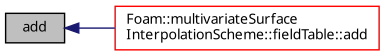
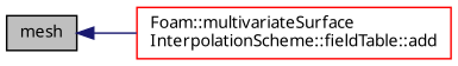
  digraph {
    rankdir=LR
    fontname="Noto Sans"
    node [fontname="Noto Sans" fontsize=10 shape=record]
-   n1 [color=black fillcolor=grey75 fontcolor=black height=0.2 label=add style=filled width=0.4]
+   n1 [color=black fillcolor=grey75 fontcolor=black height=0.2 label=mesh style=filled width=0.4]
    n2 [color=red height=0.2 label="Foam::multivariateSurface\lInterpolationScheme::fieldTable::add" width=0.4]
    n1 -> n2 [color=midnightblue dir=back fontname="Noto Sans" fontsize=10 labelfontname=Helvetica labelfontsize=10 style=solid]
  }
